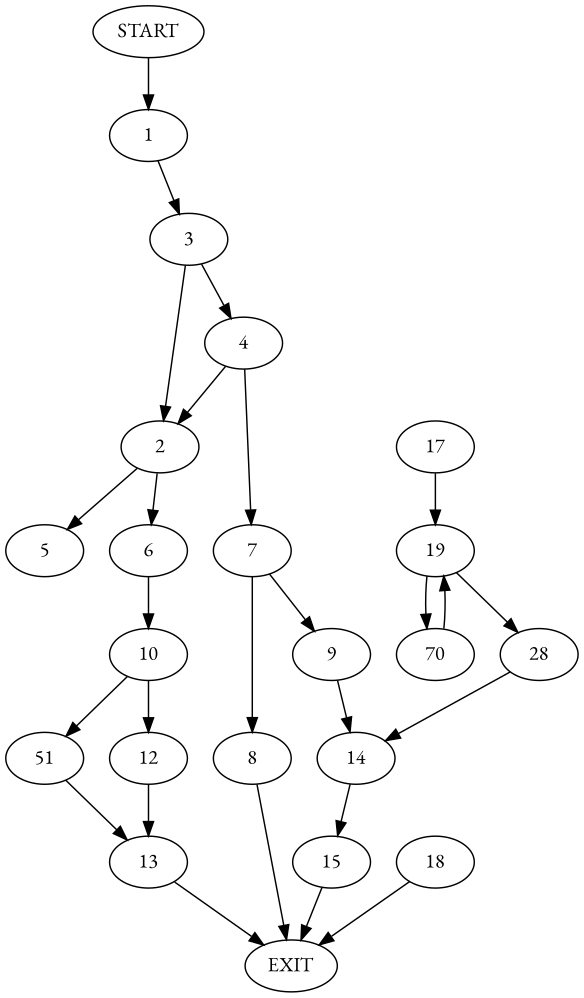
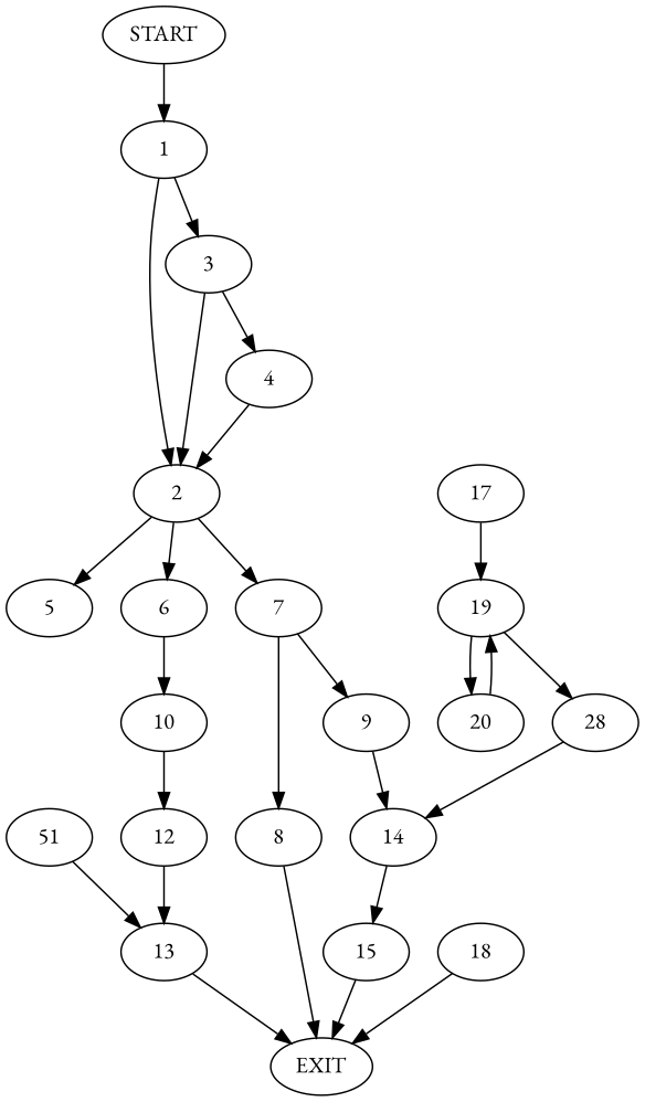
  digraph {
    fontname="EB Garamond"
    node [fontname="EB Garamond"]
    edge [fontname="EB Garamond"]
    n1 [label=START]
    1
    2
    3
    n5 [label=EXIT]
    5
    6
    4
    10
    7
    8
    9
    n13 [label=51]
    12
    14
    15
    13
    17
    19
    18
-   20 [label=70]
+   20
    n22 [label=28]
    n1 -> 1
+   1 -> 2
    1 -> 3
    2 -> 5
    2 -> 6
    3 -> 2
    3 -> 4
    6 -> 10
    4 -> 2
-   4 -> 7
-   10 -> n13
+   2 -> 7
    10 -> 12
    7 -> 8
    7 -> 9
    8 -> n5
    9 -> 14
    n13 -> 13
    12 -> 13
    14 -> 15
    15 -> n5
    13 -> n5
    17 -> 19
    19 -> 20
    19 -> n22
    18 -> n5
    20 -> 19
    n22 -> 14
  }
